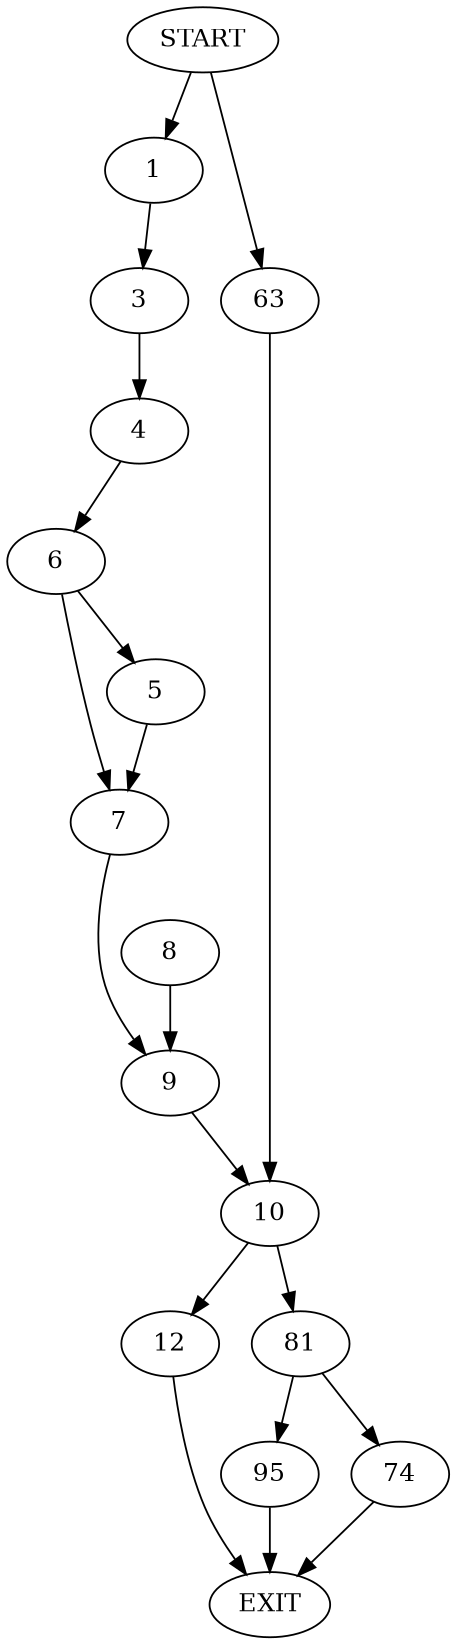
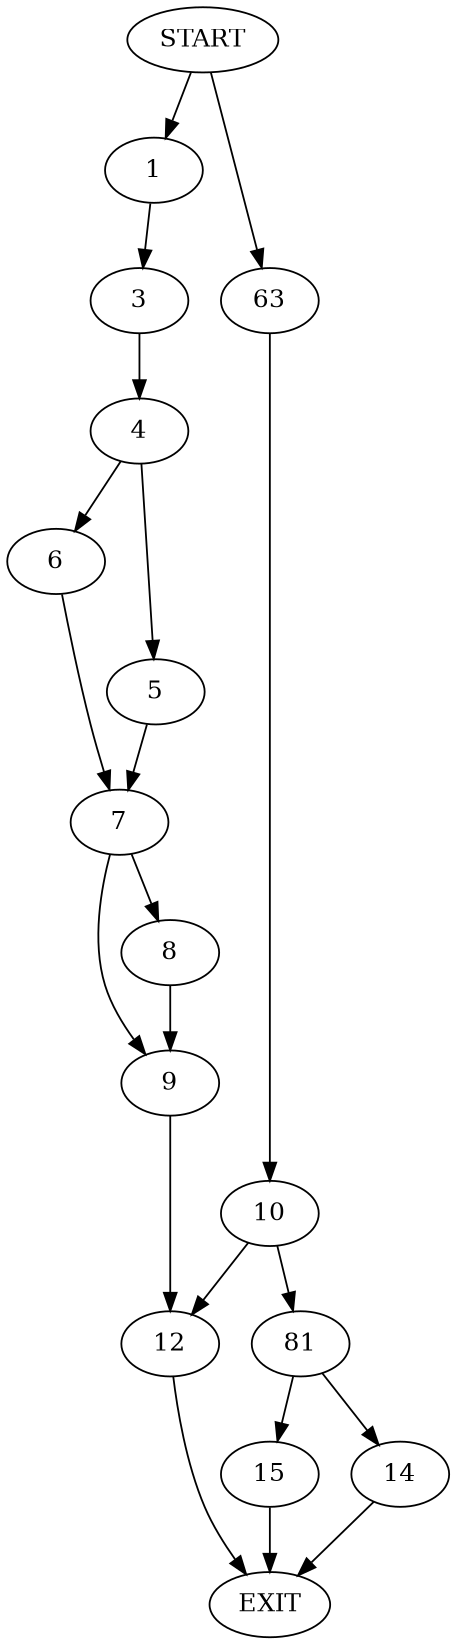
  digraph {
    n1 [label=START]
    1
    n3 [label=63]
    3
    10
    n6 [label=EXIT]
    4
    5
    6
    7
    8
    9
    n13 [label=81]
    12
-   14 [label=74]
-   15 [label=95]
+   14
+   15
    n1 -> 1
    n1 -> n3
    1 -> 3
    n3 -> 10
    3 -> 4
    10 -> n13
    10 -> 12
-   6 -> 5
+   4 -> 5
    4 -> 6
    5 -> 7
    6 -> 7
+   7 -> 8
    7 -> 9
    8 -> 9
-   9 -> 10
+   9 -> 12
    n13 -> 14
    n13 -> 15
    12 -> n6
    14 -> n6
    15 -> n6
  }
